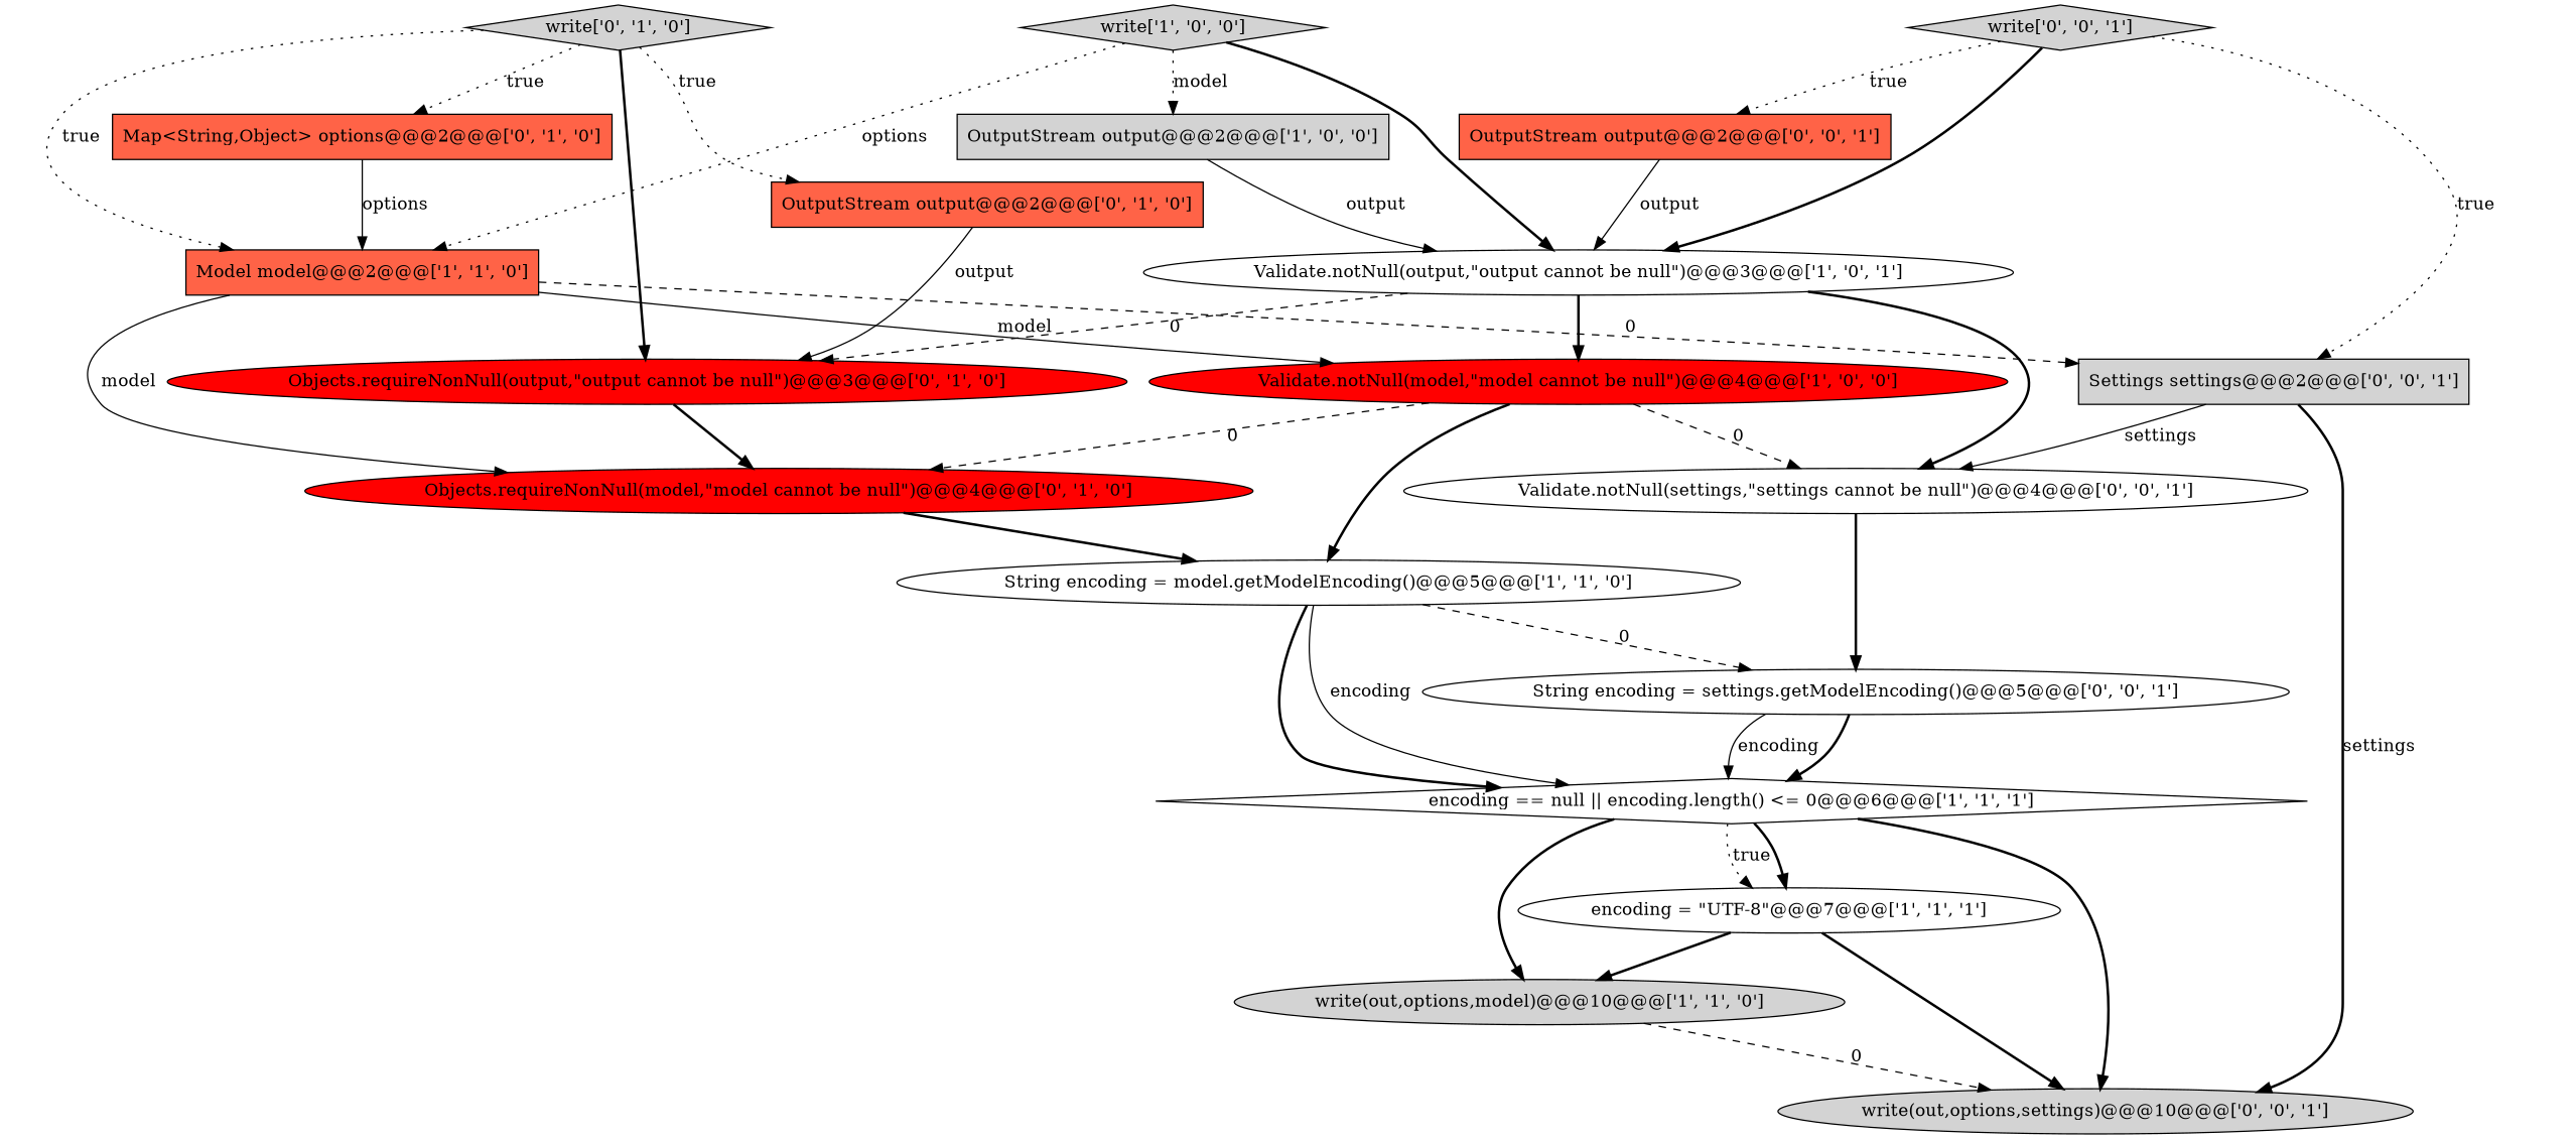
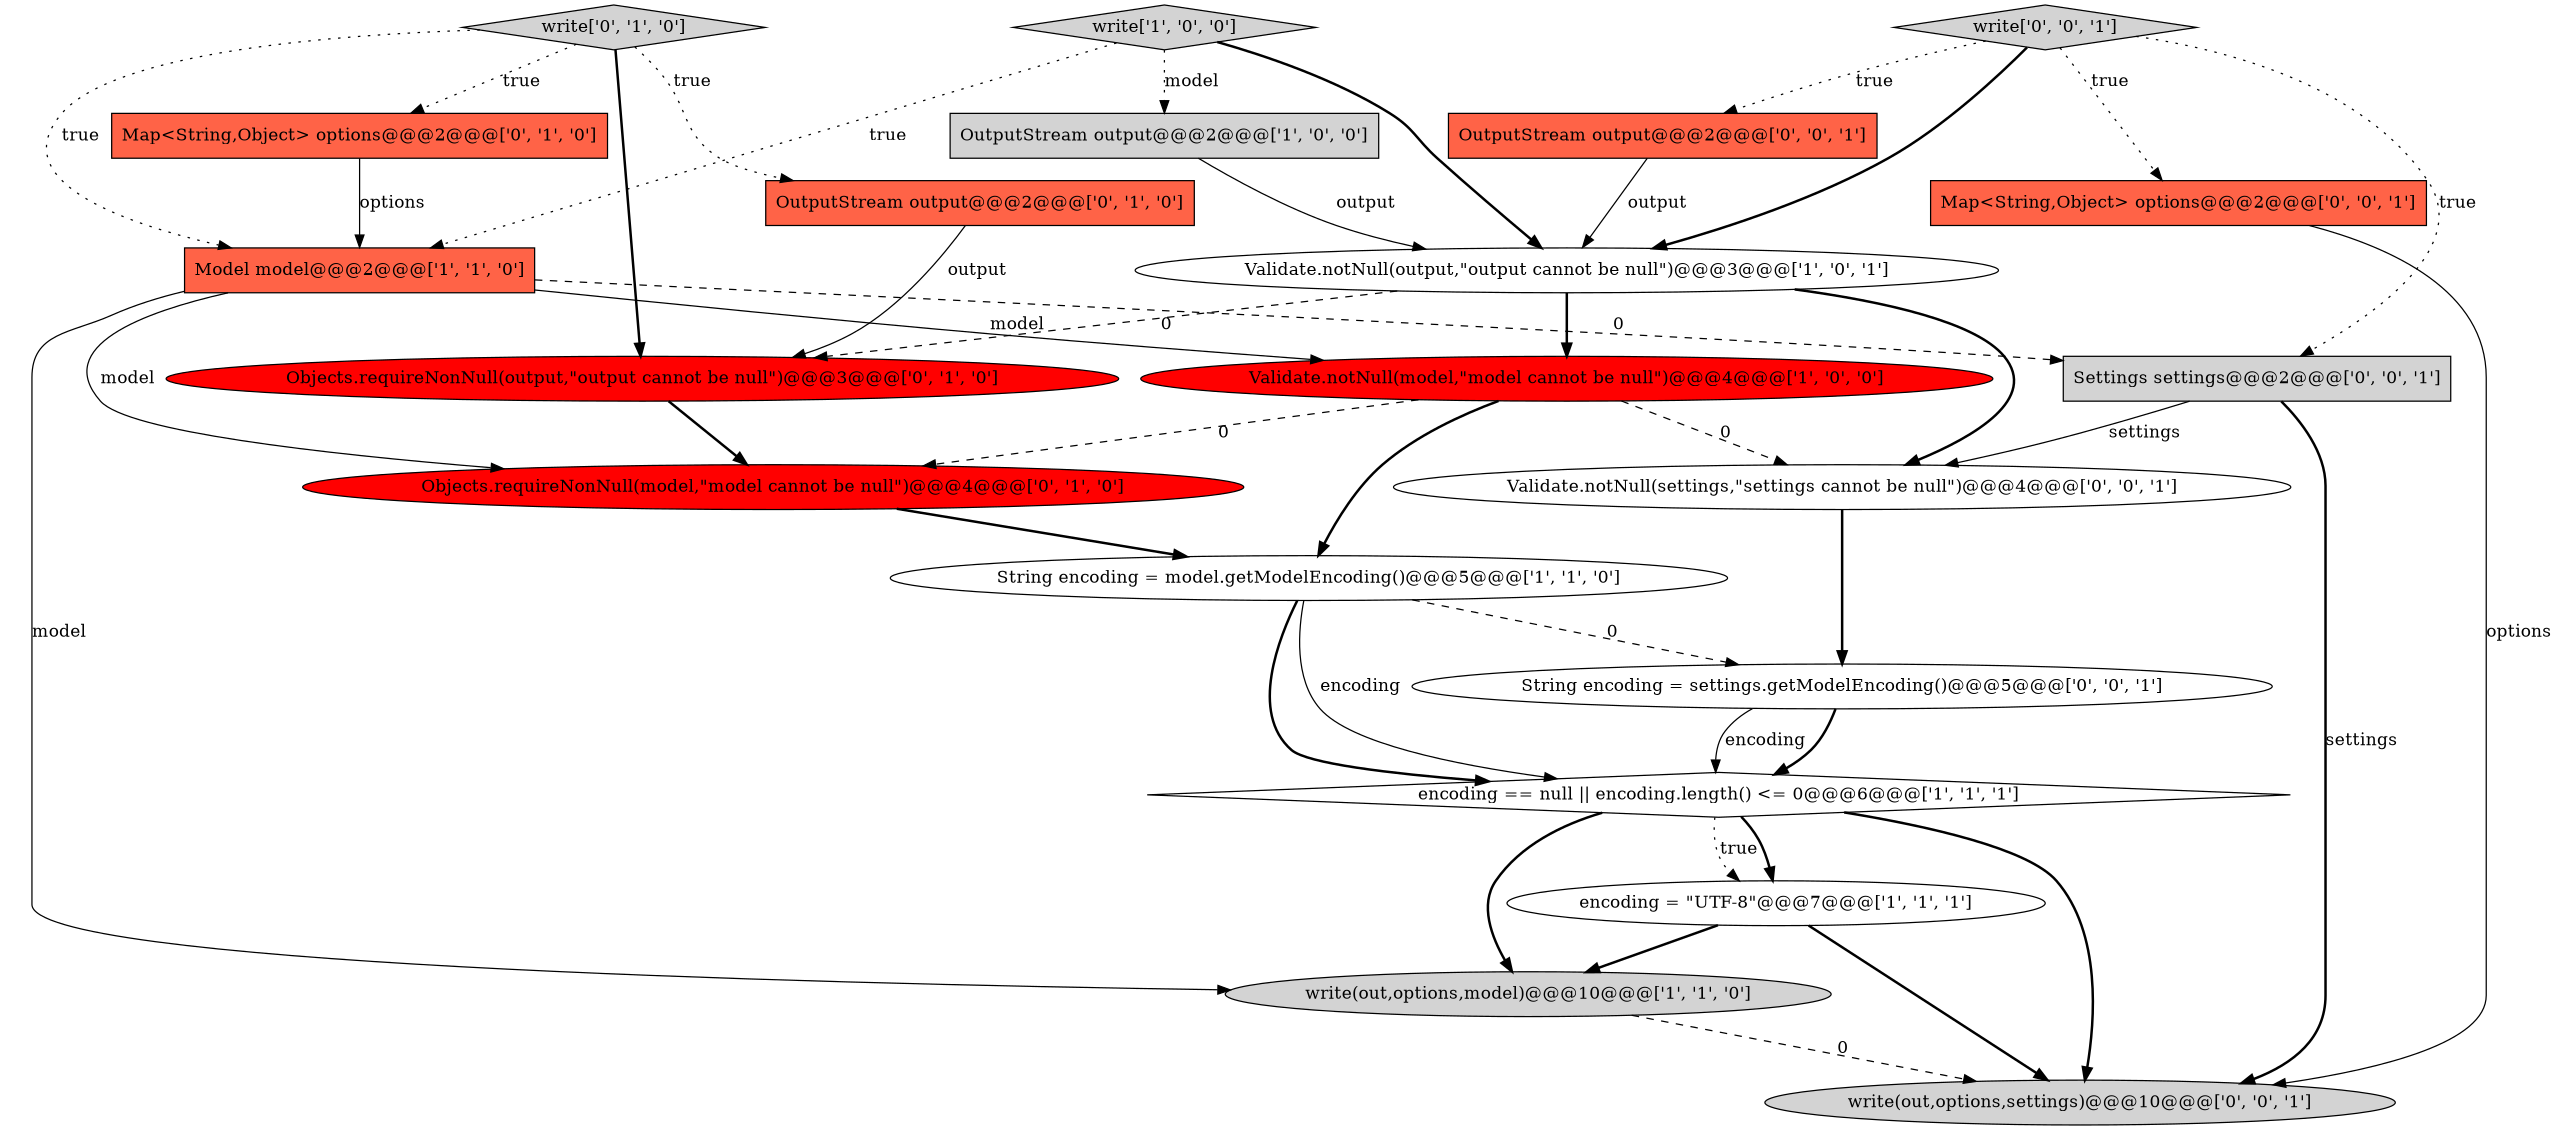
  digraph {
    node [fillcolor=lightgray shape=ellipse style=filled]
    edge [style=bold]
    n1 [label="write(out,options,model)@@@10@@@['1', '1', '0']"]
    n2 [label="write(out,options,settings)@@@10@@@['0', '0', '1']"]
    n3 [fillcolor=white label="encoding == null || encoding.length() <= 0@@@6@@@['1', '1', '1']" shape=diamond]
    n4 [fillcolor=white label="encoding = \"UTF-8\"@@@7@@@['1', '1', '1']"]
    n5 [fillcolor=red label="Validate.notNull(model,\"model cannot be null\")@@@4@@@['1', '0', '0']"]
    n6 [fillcolor=red label="Objects.requireNonNull(model,\"model cannot be null\")@@@4@@@['0', '1', '0']"]
    n7 [fillcolor=white label="String encoding = model.getModelEncoding()@@@5@@@['1', '1', '0']"]
    n8 [fillcolor=white label="Validate.notNull(settings,\"settings cannot be null\")@@@4@@@['0', '0', '1']"]
    n9 [fillcolor=white label="String encoding = settings.getModelEncoding()@@@5@@@['0', '0', '1']"]
    n10 [label="OutputStream output@@@2@@@['1', '0', '0']" shape=box]
    n11 [fillcolor=white label="Validate.notNull(output,\"output cannot be null\")@@@3@@@['1', '0', '1']"]
    n12 [fillcolor=red label="Objects.requireNonNull(output,\"output cannot be null\")@@@3@@@['0', '1', '0']"]
    n13 [label="write['1', '0', '0']" shape=diamond]
    n14 [fillcolor=tomato label="Model model@@@2@@@['1', '1', '0']" shape=box]
    n15 [label="Settings settings@@@2@@@['0', '0', '1']" shape=box]
    n16 [fillcolor=tomato label="Map<String,Object> options@@@2@@@['0', '1', '0']" shape=box]
    n17 [label="write['0', '1', '0']" shape=diamond]
    n18 [fillcolor=tomato label="OutputStream output@@@2@@@['0', '1', '0']" shape=box]
    n19 [fillcolor=tomato label="OutputStream output@@@2@@@['0', '0', '1']" shape=box]
    n20 [label="write['0', '0', '1']" shape=diamond]
+   n21 [fillcolor=tomato label="Map<String,Object> options@@@2@@@['0', '0', '1']" shape=box]
    n1 -> n2 [label=0 style=dashed]
    n3 -> n1
    n3 -> n2
    n3 -> n4 [label=true style=dotted]
    n3 -> n4
    n4 -> n1
    n4 -> n2
    n5 -> n6 [label=0 style=dashed]
    n5 -> n7
    n5 -> n8 [label=0 style=dashed]
    n6 -> n7
    n7 -> n3
    n7 -> n3 [label=encoding style=solid]
    n7 -> n9 [label=0 style=dashed]
    n8 -> n9
    n9 -> n3
    n9 -> n3 [label=encoding style=solid]
    n10 -> n11 [label=output style=solid]
    n11 -> n5
    n11 -> n8
    n11 -> n12 [label=0 style=dashed]
    n12 -> n6
    n13 -> n10 [label=model style=dotted]
    n13 -> n11
-   n13 -> n14 [label=options style=dotted]
+   n13 -> n14 [label=true style=dotted]
+   n14 -> n1 [label=model style=solid]
    n14 -> n5 [label=model style=solid]
    n14 -> n6 [label=model style=solid]
    n14 -> n15 [label=0 style=dashed]
    n15 -> n2 [label=settings]
    n15 -> n8 [label=settings style=solid]
    n16 -> n14 [label=options style=solid]
    n17 -> n12
    n17 -> n14 [label=true style=dotted]
    n17 -> n16 [label=true style=dotted]
    n17 -> n18 [label=true style=dotted]
    n18 -> n12 [label=output style=solid]
    n19 -> n11 [label=output style=solid]
    n20 -> n11
    n20 -> n15 [label=true style=dotted]
    n20 -> n19 [label=true style=dotted]
+   n20 -> n21 [label=true style=dotted]
+   n21 -> n2 [label=options style=solid]
  }
